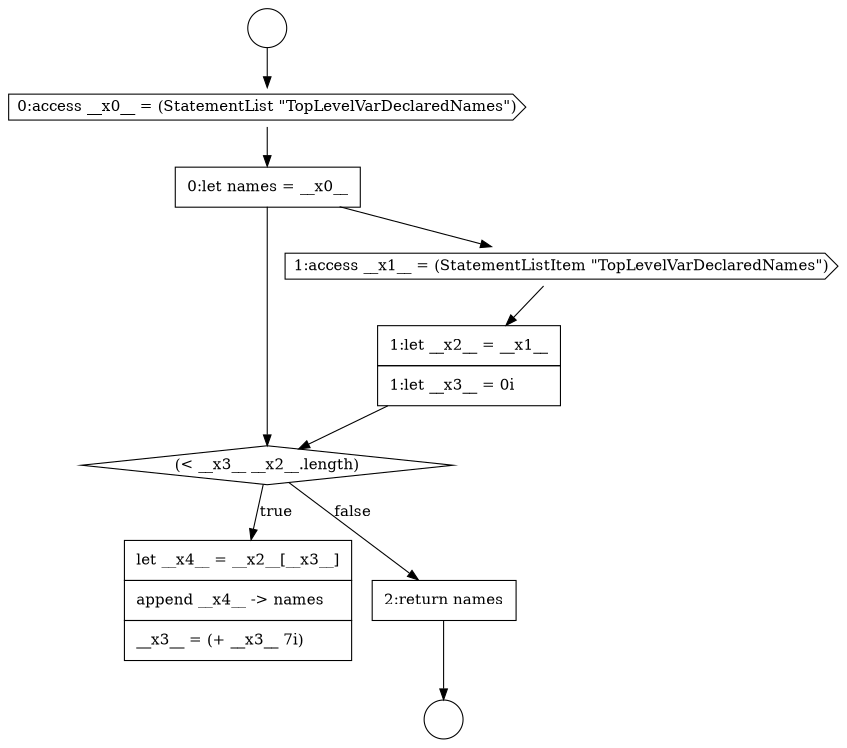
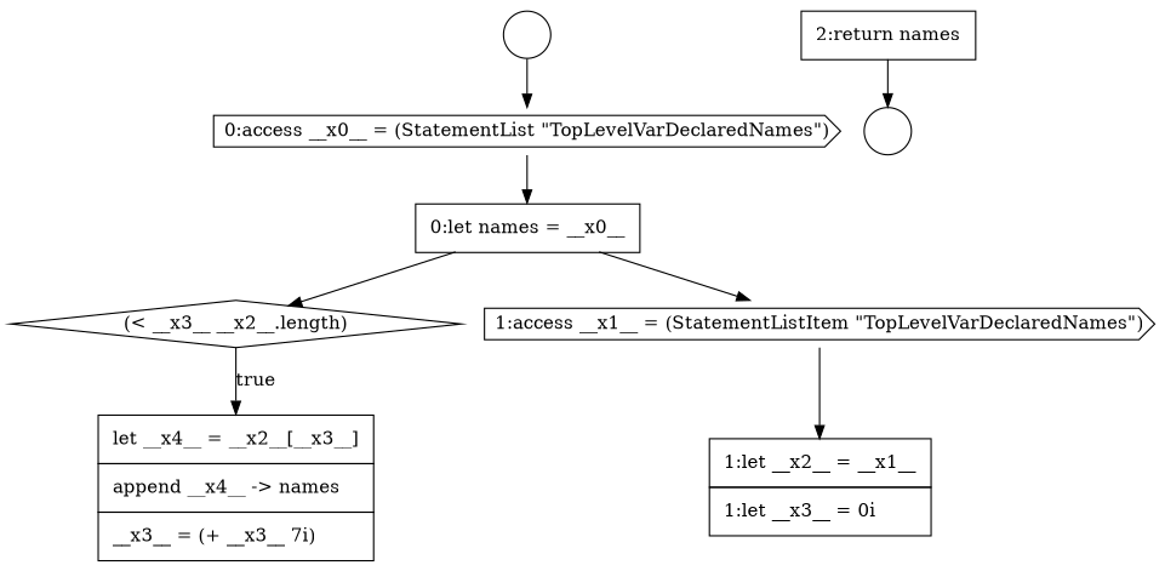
  digraph {
    node [color=black fillcolor=white shape=none style=filled]
    edge [color=black]
    n1 [label=<<font color="black">0:access __x0__ = (StatementList &quot;TopLevelVarDeclaredNames&quot;)</font>> shape=cds]
    n2 [label=<<font color="black">     <table border="0" cellborder="1" cellspacing="0" cellpadding="10">       <tr><td align="left">0:let names = __x0__</td></tr>     </table>   </font>> margin=0]
    n3 [label=<<font color="black">(&lt; __x3__ __x2__.length)</font>> shape=diamond]
    n4 [label=<<font color="black">1:access __x1__ = (StatementListItem &quot;TopLevelVarDeclaredNames&quot;)</font>> shape=cds]
    n5 [label=<<font color="black">     <table border="0" cellborder="1" cellspacing="0" cellpadding="10">       <tr><td align="left">let __x4__ = __x2__[__x3__]</td></tr>       <tr><td align="left">append __x4__ -&gt; names</td></tr>       <tr><td align="left">__x3__ = (+ __x3__ 7i)</td></tr>     </table>   </font>> margin=0]
    n6 [label=<<font color="black">     <table border="0" cellborder="1" cellspacing="0" cellpadding="10">       <tr><td align="left">2:return names</td></tr>     </table>   </font>> margin=0]
    n7 [label=<<font color="black">     <table border="0" cellborder="1" cellspacing="0" cellpadding="10">       <tr><td align="left">1:let __x2__ = __x1__</td></tr>       <tr><td align="left">1:let __x3__ = 0i</td></tr>     </table>   </font>> margin=0]
    n8 [label=" " shape=circle]
    n9 [label=" " shape=circle]
    n1 -> n2
    n2 -> n3
    n2 -> n4
    n3 -> n5 [label=<<font color="black">true</font>>]
-   n3 -> n6 [label=<<font color="black">false</font>>]
    n4 -> n7
    n6 -> n8
-   n7 -> n3
    n9 -> n1
  }
